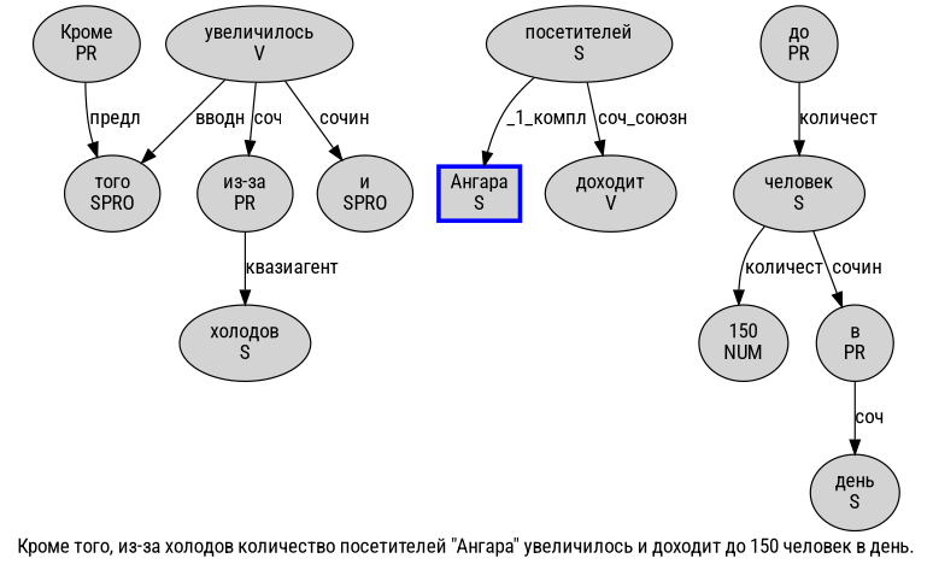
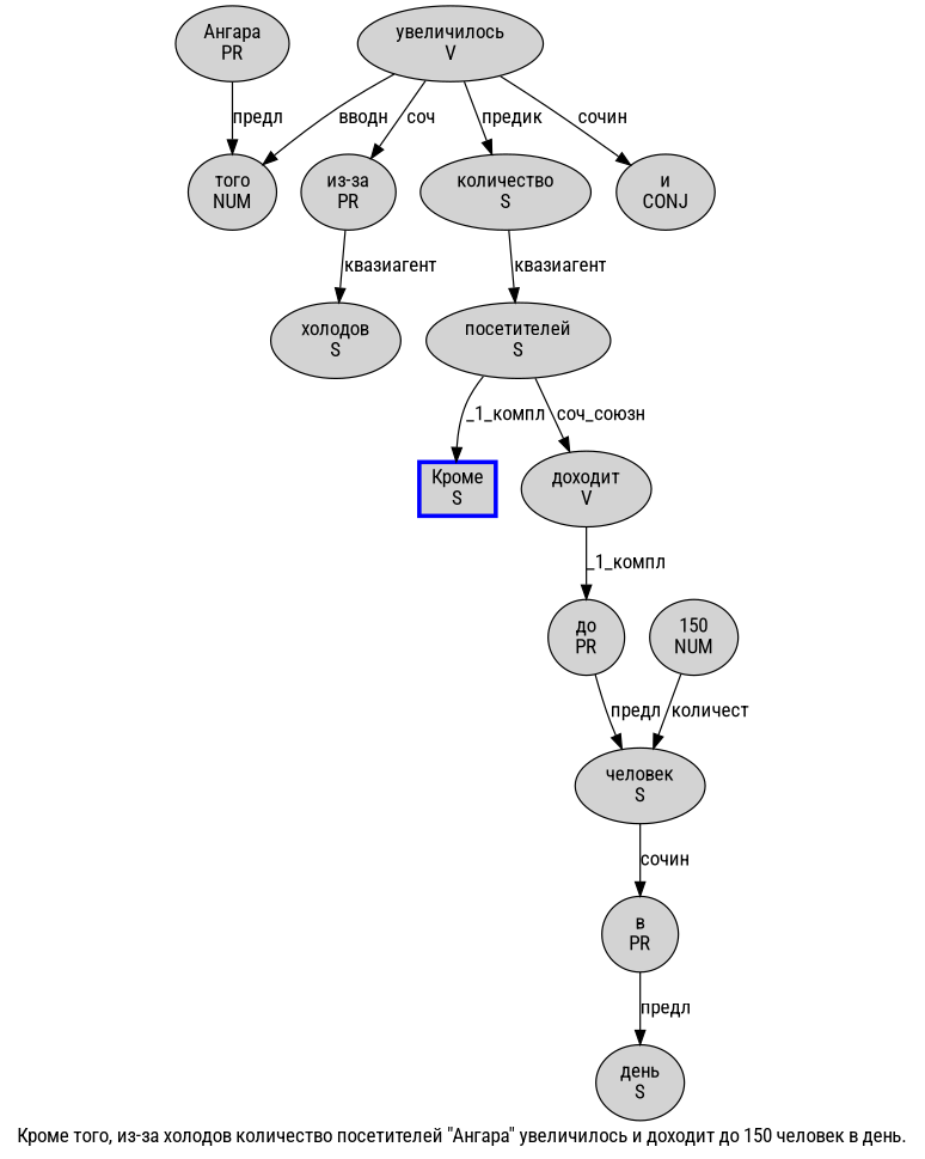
  digraph {
    fontname="Roboto Condensed"
    label="Кроме того, из-за холодов количество посетителей \"Ангара\" увеличилось и доходит до 150 человек в день."
    node [fillcolor=lightgray fontname="Roboto Condensed" penwidth=1 shape=ellipse style=filled]
    edge [fontname="Roboto Condensed"]
-   n1 [label="Кроме\nPR"]
-   n2 [label="того\nSPRO"]
+   n1 [label="Ангара\nPR"]
+   n2 [label="того\nNUM"]
    n3 [label="из-за\nPR"]
    n4 [label="холодов\nS"]
+   n5 [label="количество\nS"]
    n6 [label="посетителей\nS"]
-   n7 [color=blue label="Ангара\nS" penwidth=3 shape=box]
+   n7 [color=blue label="Кроме\nS" penwidth=3 shape=box]
    n8 [label="доходит\nV"]
    n9 [label="увеличилось\nV"]
-   n10 [label="и\nSPRO"]
+   n10 [label="и\nCONJ"]
    n11 [label="до\nPR"]
    n12 [label="человек\nS"]
    n13 [label="150\nNUM"]
    n14 [label="в\nPR"]
    n15 [label="день\nS"]
    n1 -> n2 [label="предл"]
    n3 -> n4 [label="квазиагент"]
+   n5 -> n6 [label="квазиагент"]
    n6 -> n7 [label="_1_компл"]
    n6 -> n8 [label="соч_союзн"]
+   n8 -> n11 [label="_1_компл"]
    n9 -> n2 [label="вводн"]
    n9 -> n3 [label="соч"]
+   n9 -> n5 [label="предик"]
    n9 -> n10 [label="сочин"]
-   n11 -> n12 [label="количест"]
-   n12 -> n13 [label="количест"]
+   n11 -> n12 [label="предл"]
+   n13 -> n12 [label="количест"]
    n12 -> n14 [label="сочин"]
-   n14 -> n15 [label="соч"]
+   n14 -> n15 [label="предл"]
  }
